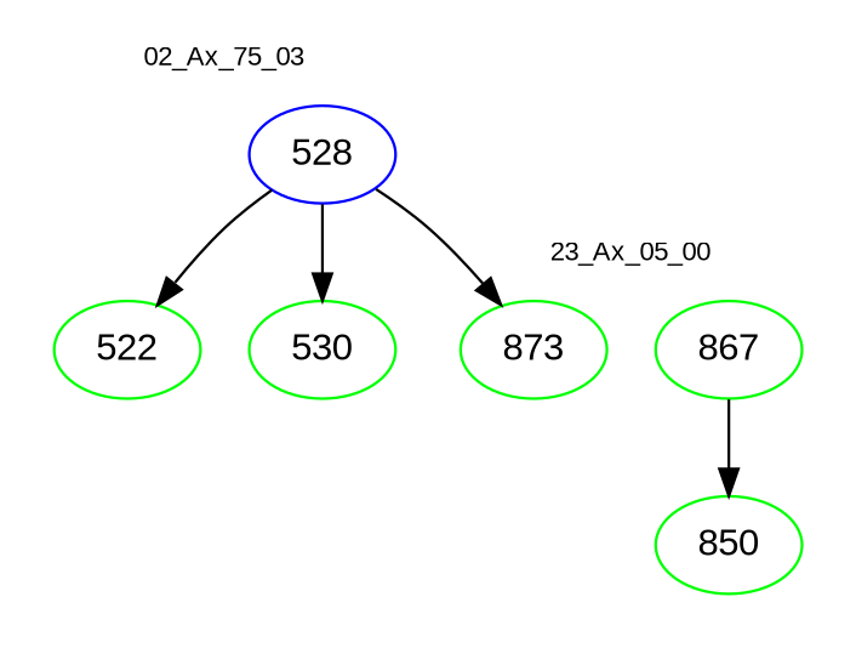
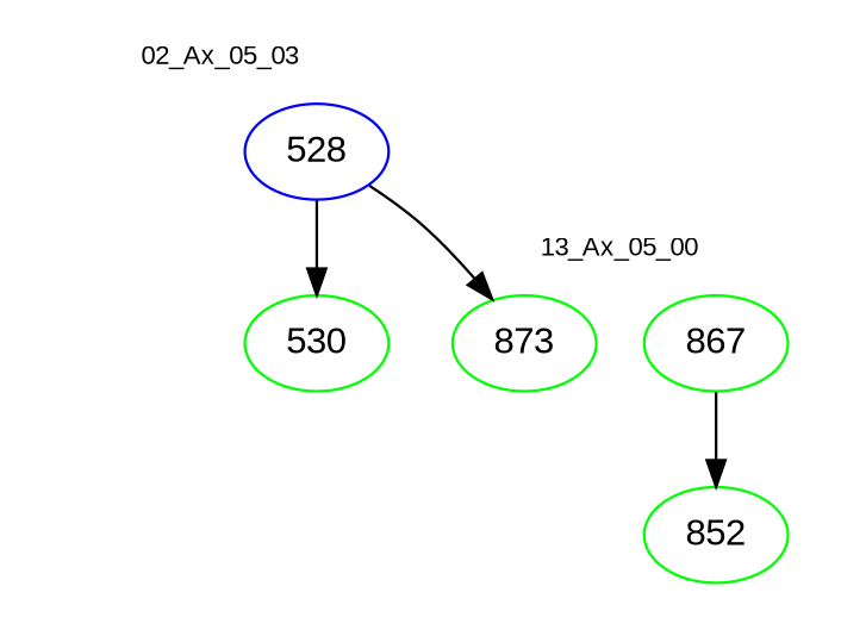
  digraph {
    fontname="Liberation Sans"
    node [color=green fontname="Liberation Sans"]
    edge [color=black fontname="Liberation Sans"]
    n1 [color=blue label=528]
-   n2 [label=522]
    n3 [label=530]
    n4 [label=867]
-   n5 [label=850]
+   n5 [label=852]
    n6 [label=873]
    subgraph cluster_1 {
      color=white
      fontsize=10
-     label="02_Ax_75_03"
+     label="02_Ax_05_03"
      n1
-     n2
      n3
    }
    subgraph cluster_2 {
      color=white
      fontsize=10
-     label="23_Ax_05_00"
+     label="13_Ax_05_00"
      n4
      n5
      n6
    }
-   n1 -> n2
    n1 -> n3
    n1 -> n6
    n4 -> n5
  }
